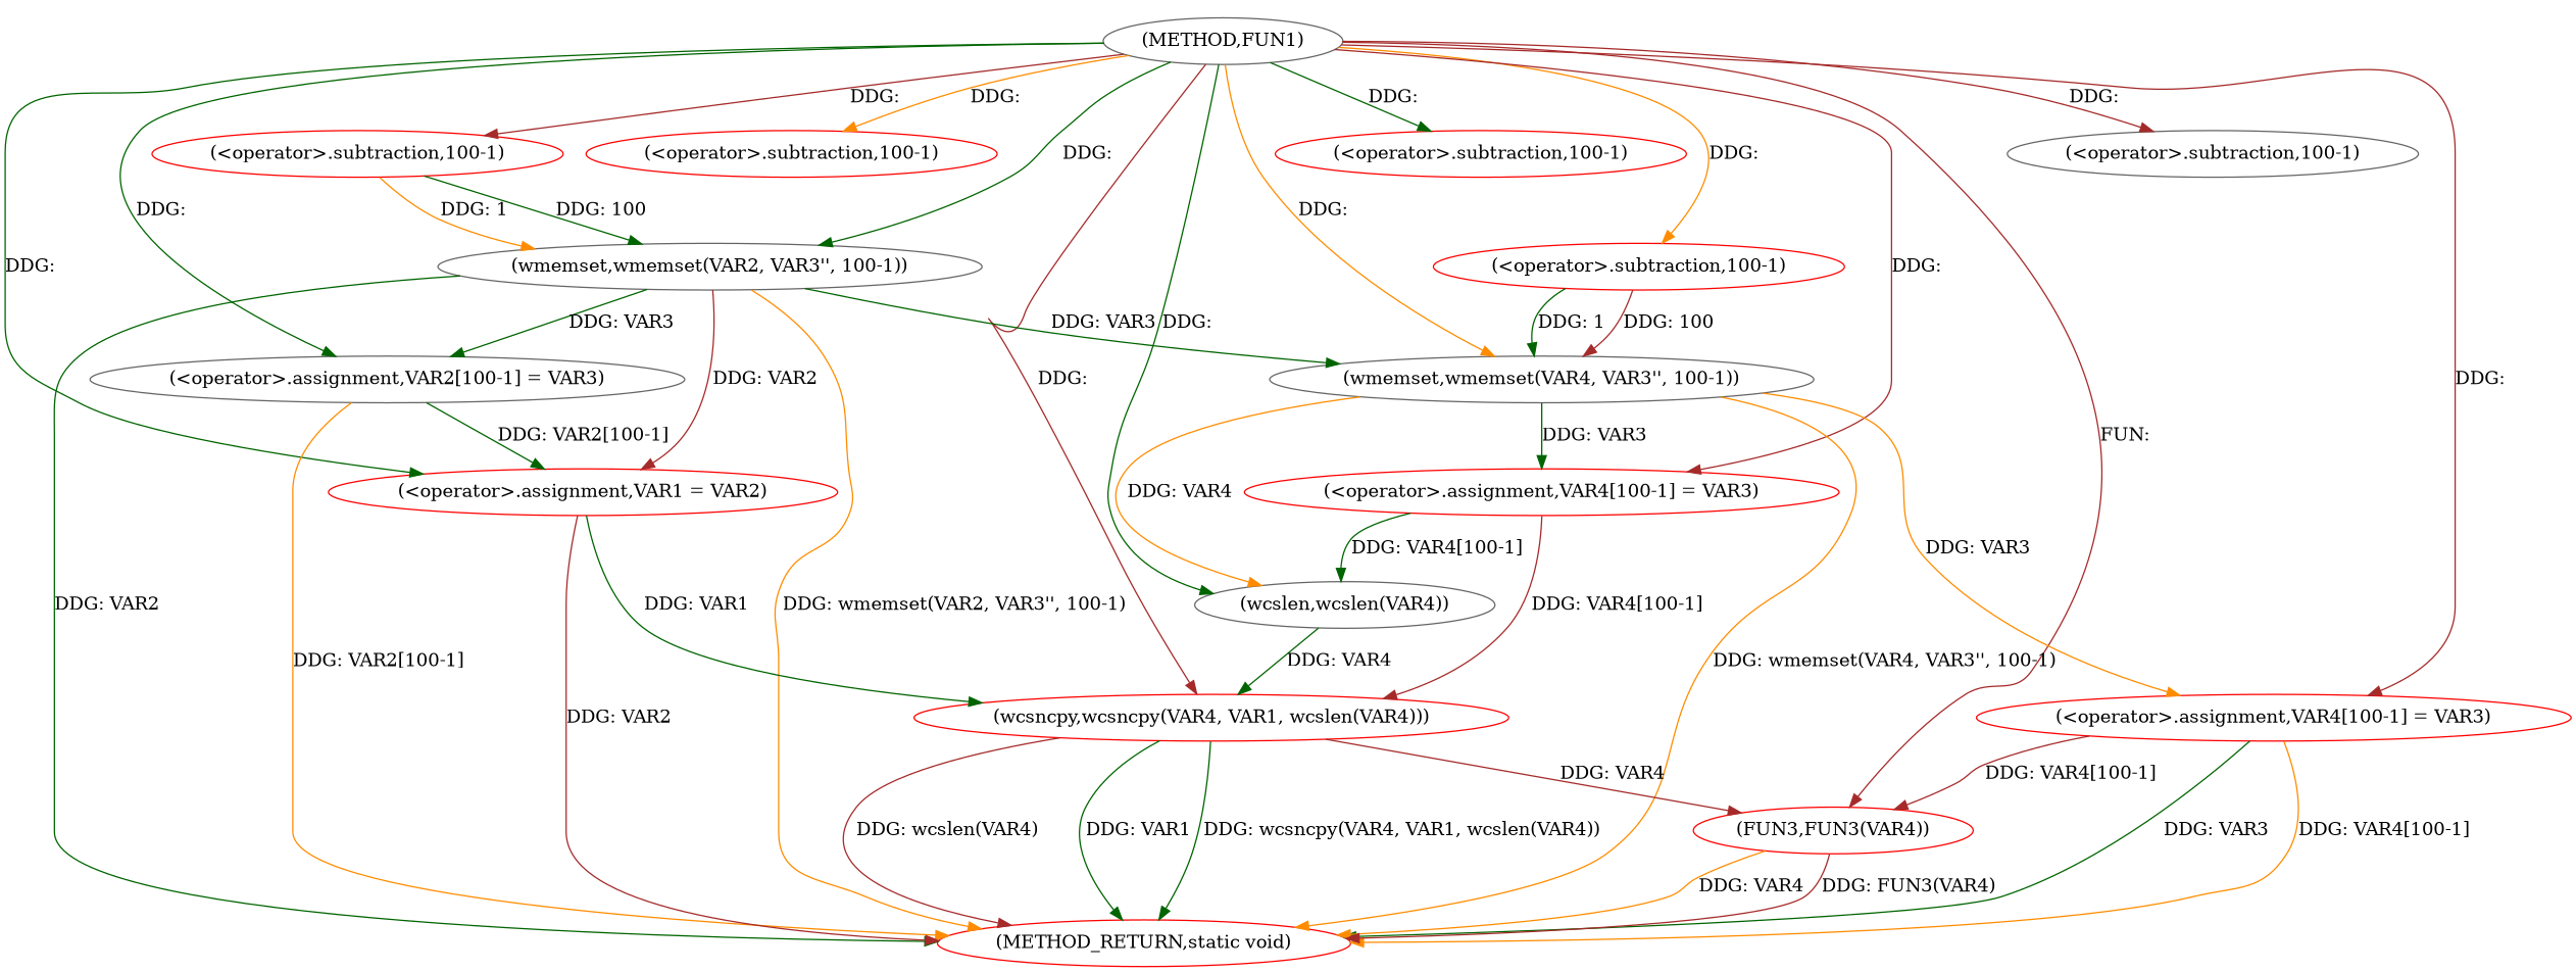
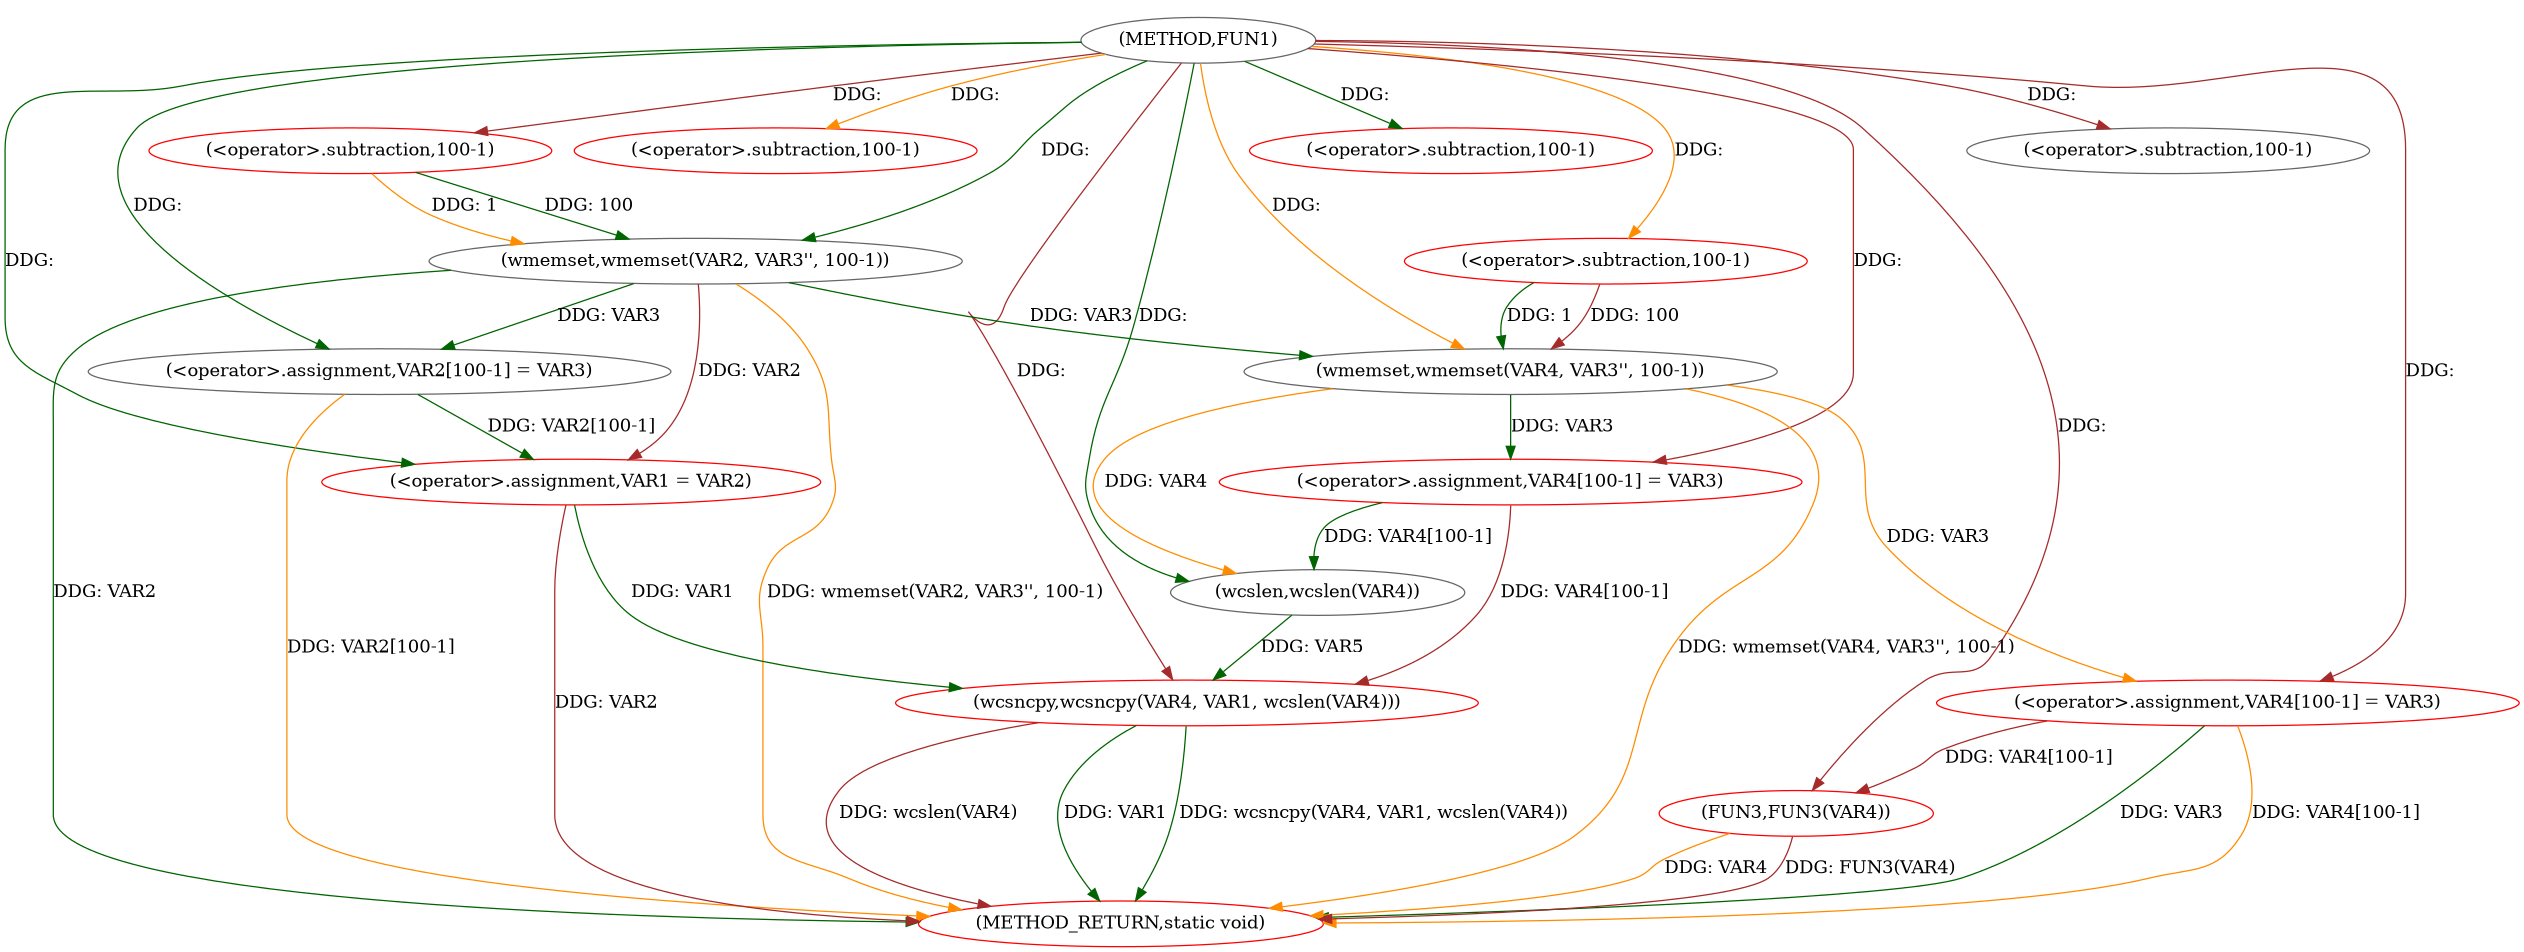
  digraph {
    node [color=red]
    edge [color=darkgreen]
    n1 [color=gray40 label="(METHOD,FUN1)"]
    n2 [color=gray40 label="(wmemset,wmemset(VAR2, VAR3'', 100-1))"]
    n3 [label="(<operator>.subtraction,100-1)"]
    n4 [color=gray40 label="(<operator>.assignment,VAR2[100-1] = VAR3)"]
    n5 [label="(<operator>.subtraction,100-1)"]
    n6 [label="(<operator>.assignment,VAR1 = VAR2)"]
    n7 [color=gray40 label="(wmemset,wmemset(VAR4, VAR3'', 100-1))"]
    n8 [label="(<operator>.subtraction,100-1)"]
    n9 [label="(<operator>.assignment,VAR4[100-1] = VAR3)"]
    n10 [label="(<operator>.subtraction,100-1)"]
    n11 [label="(wcsncpy,wcsncpy(VAR4, VAR1, wcslen(VAR4)))"]
    n12 [color=gray40 label="(wcslen,wcslen(VAR4))"]
    n13 [label="(<operator>.assignment,VAR4[100-1] = VAR3)"]
    n14 [color=gray40 label="(<operator>.subtraction,100-1)"]
    n15 [label="(FUN3,FUN3(VAR4))"]
    n16 [label="(METHOD_RETURN,static void)"]
    n1 -> n2 [label="DDG: "]
    n1 -> n3 [color=brown label="DDG: "]
    n1 -> n4 [label="DDG: "]
    n1 -> n5 [color=darkorange label="DDG: "]
    n1 -> n6 [label="DDG: "]
    n1 -> n7 [color=darkorange label="DDG: "]
    n1 -> n8 [color=darkorange label="DDG: "]
    n1 -> n9 [color=brown label="DDG: "]
    n1 -> n10 [label="DDG: "]
    n1 -> n11 [color=brown label="DDG: "]
    n1 -> n12 [label="DDG: "]
    n1 -> n13 [color=brown label="DDG: "]
    n1 -> n14 [color=brown label="DDG: "]
-   n1 -> n15 [color=brown label="FUN: "]
+   n1 -> n15 [color=brown label="DDG: "]
    n2 -> n4 [label="DDG: VAR3"]
    n2 -> n6 [color=brown label="DDG: VAR2"]
    n2 -> n7 [label="DDG: VAR3"]
    n2 -> n16 [color=darkorange label="DDG: wmemset(VAR2, VAR3'', 100-1)"]
    n2 -> n16 [label="DDG: VAR2"]
    n3 -> n2 [label="DDG: 100"]
    n3 -> n2 [color=darkorange label="DDG: 1"]
    n4 -> n6 [label="DDG: VAR2[100-1]"]
    n4 -> n16 [color=darkorange label="DDG: VAR2[100-1]"]
    n6 -> n11 [label="DDG: VAR1"]
    n6 -> n16 [color=brown label="DDG: VAR2"]
    n7 -> n9 [label="DDG: VAR3"]
    n7 -> n12 [color=darkorange label="DDG: VAR4"]
    n7 -> n13 [color=darkorange label="DDG: VAR3"]
    n7 -> n16 [color=darkorange label="DDG: wmemset(VAR4, VAR3'', 100-1)"]
    n8 -> n7 [color=brown label="DDG: 100"]
    n8 -> n7 [label="DDG: 1"]
    n9 -> n11 [color=brown label="DDG: VAR4[100-1]"]
    n9 -> n12 [label="DDG: VAR4[100-1]"]
-   n11 -> n15 [color=brown label="DDG: VAR4"]
    n11 -> n16 [color=brown label="DDG: wcslen(VAR4)"]
    n11 -> n16 [label="DDG: VAR1"]
    n11 -> n16 [label="DDG: wcsncpy(VAR4, VAR1, wcslen(VAR4))"]
-   n12 -> n11 [label="DDG: VAR4"]
+   n12 -> n11 [label="DDG: VAR5"]
    n13 -> n15 [color=brown label="DDG: VAR4[100-1]"]
    n13 -> n16 [color=darkorange label="DDG: VAR4[100-1]"]
    n13 -> n16 [label="DDG: VAR3"]
    n15 -> n16 [color=darkorange label="DDG: VAR4"]
    n15 -> n16 [color=brown label="DDG: FUN3(VAR4)"]
  }
